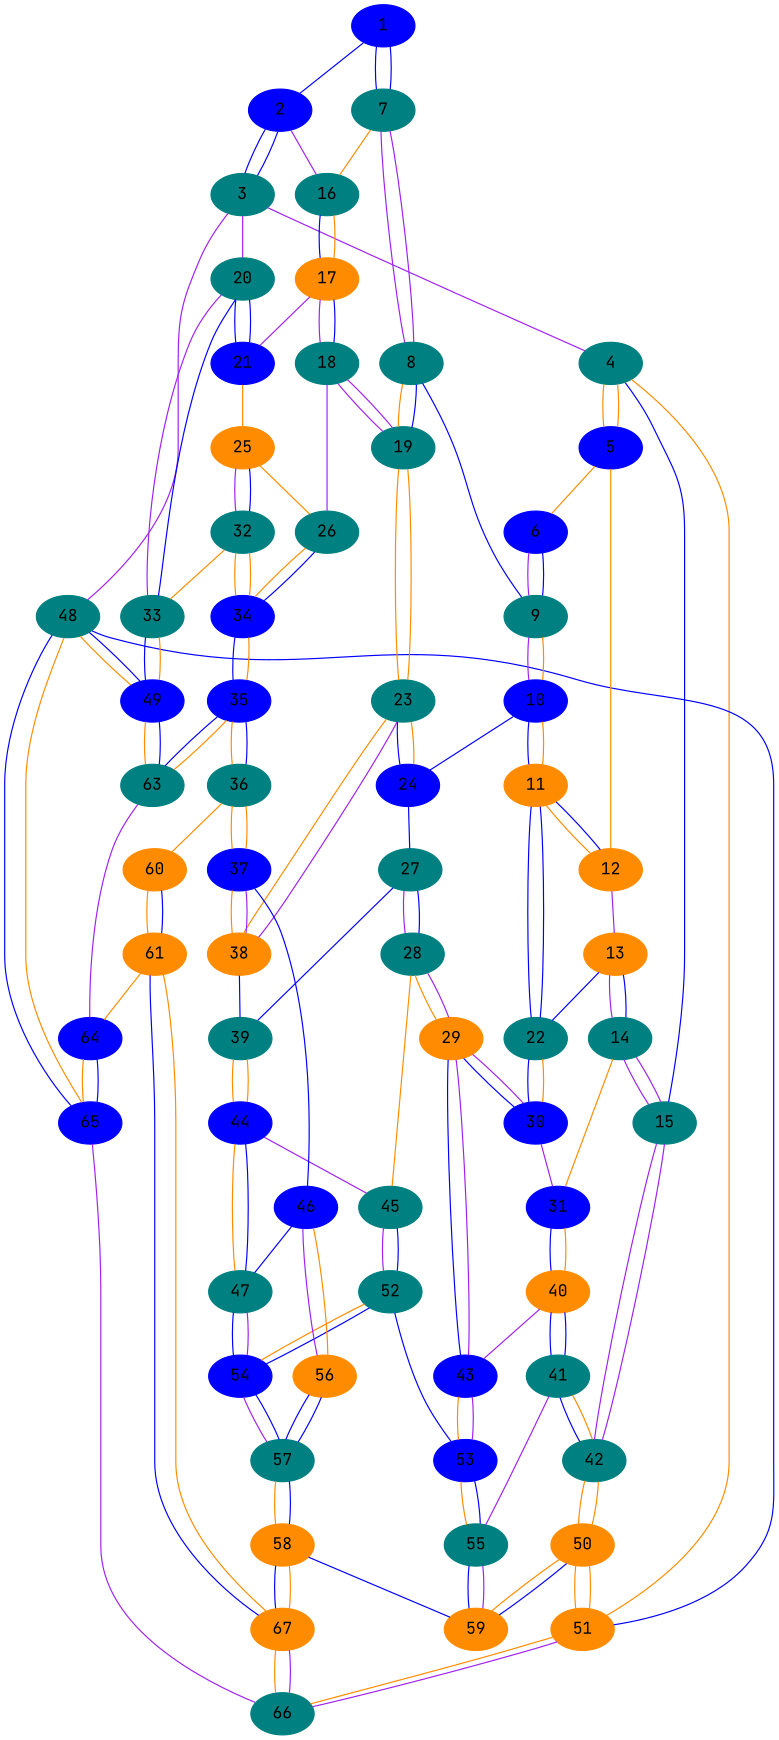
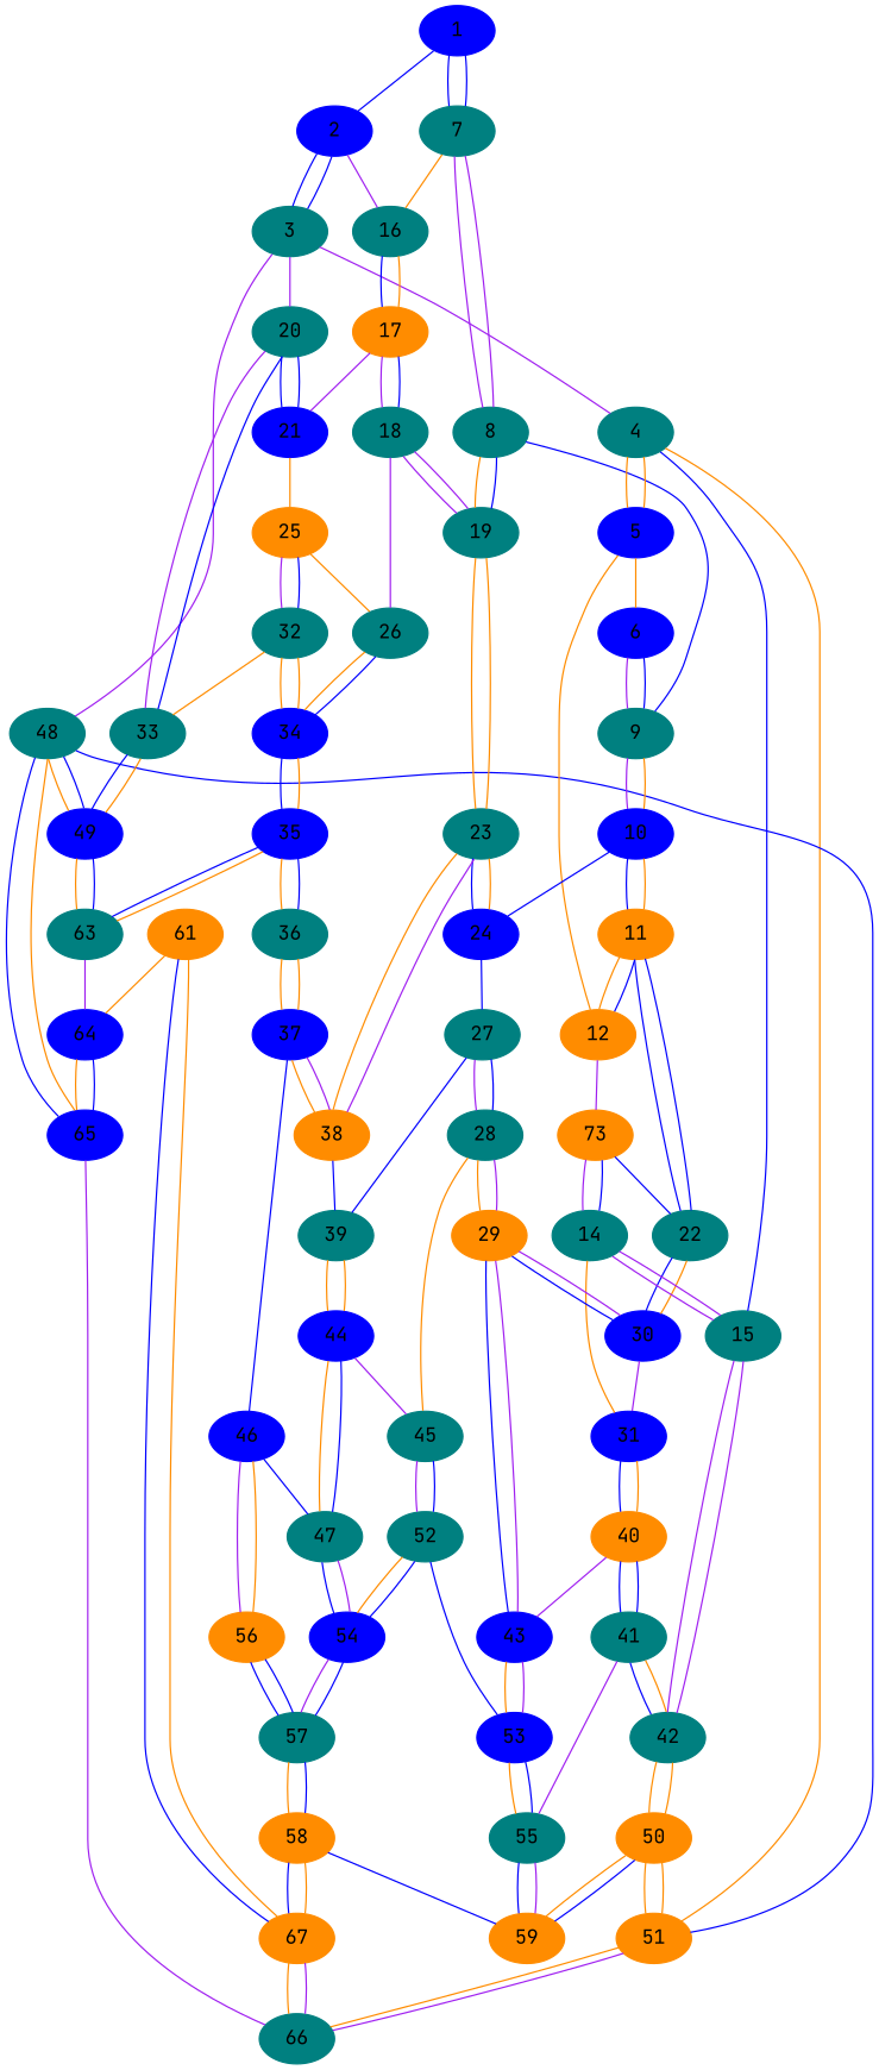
  graph {
    fontname="JetBrains Mono"
    node [color=teal fontname="JetBrains Mono" style=filled]
    edge [color=blue fontname="JetBrains Mono"]
    1 [color=blue]
    2 [color=blue]
    7
    3
    16
    8
    4
    20
    48
    17 [color=darkorange]
    5 [color=blue]
    15
    51 [color=darkorange]
    21 [color=blue]
    33
    49 [color=blue]
    65 [color=blue]
    6 [color=blue]
    12 [color=darkorange]
    42
    66
    9
-   13 [color=darkorange]
+   13 [color=darkorange label=73]
    10 [color=blue]
    19
    23
    11 [color=darkorange]
    24 [color=blue]
    22
    27
    30 [color=blue]
    14
    31 [color=blue]
    40 [color=darkorange]
    50 [color=darkorange]
    18
    26
    25 [color=darkorange]
    34 [color=blue]
    38 [color=darkorange]
    32
    39
    28
    35 [color=blue]
    29 [color=darkorange]
    45
    44 [color=blue]
    43 [color=blue]
    52
    53 [color=blue]
    41
    63
    36
    37 [color=blue]
-   60 [color=darkorange]
    64 [color=blue]
    46 [color=blue]
    61 [color=darkorange]
    47
    56 [color=darkorange]
    55
    59 [color=darkorange]
    54 [color=blue]
    57
    58 [color=darkorange]
    n66 [color=darkorange label=67]
    1 -- 2
    1 -- 7
    1 -- 7
    2 -- 3
    2 -- 3
    2 -- 16 [color=purple]
    7 -- 16 [color=darkorange]
    7 -- 8 [color=purple]
    7 -- 8 [color=purple]
    3 -- 4 [color=purple]
    3 -- 20 [color=purple]
    3 -- 48 [color=purple]
    16 -- 17
    16 -- 17 [color=darkorange]
    8 -- 9
    8 -- 19 [color=darkorange]
    8 -- 19
    4 -- 5 [color=darkorange]
    4 -- 5 [color=darkorange]
    4 -- 15
    4 -- 51 [color=darkorange]
    20 -- 21
    20 -- 21
    20 -- 33 [color=purple]
    20 -- 33
    48 -- 51
    48 -- 49 [color=darkorange]
    48 -- 49
    48 -- 65
    48 -- 65 [color=darkorange]
    17 -- 21 [color=purple]
    17 -- 18 [color=purple]
    17 -- 18
    5 -- 6 [color=darkorange]
    5 -- 12 [color=darkorange]
    15 -- 42 [color=purple]
    15 -- 42 [color=purple]
    51 -- 66 [color=darkorange]
    51 -- 66 [color=purple]
    21 -- 25 [color=darkorange]
    33 -- 49
    33 -- 49 [color=darkorange]
    49 -- 63 [color=darkorange]
    49 -- 63
    65 -- 66 [color=purple]
    6 -- 9 [color=purple]
    6 -- 9
    12 -- 13 [color=purple]
    42 -- 50 [color=darkorange]
    42 -- 50 [color=darkorange]
    9 -- 10 [color=purple]
    9 -- 10 [color=darkorange]
    13 -- 22
    13 -- 14 [color=purple]
    13 -- 14
    10 -- 11
    10 -- 11 [color=darkorange]
    10 -- 24
    19 -- 23 [color=darkorange]
    19 -- 23 [color=darkorange]
    23 -- 24
    23 -- 24 [color=darkorange]
    23 -- 38 [color=darkorange]
    23 -- 38 [color=purple]
    11 -- 12 [color=darkorange]
    11 -- 12
    11 -- 22
    11 -- 22
    24 -- 27
    22 -- 30
    22 -- 30 [color=darkorange]
    27 -- 39
    27 -- 28 [color=purple]
    27 -- 28
    30 -- 31 [color=purple]
    14 -- 15 [color=purple]
    14 -- 15 [color=purple]
    14 -- 31 [color=darkorange]
    31 -- 40
    31 -- 40 [color=darkorange]
    40 -- 43 [color=purple]
    40 -- 41
    40 -- 41
    50 -- 51 [color=darkorange]
    50 -- 51 [color=darkorange]
    50 -- 59 [color=darkorange]
    50 -- 59
    18 -- 19 [color=purple]
    18 -- 19 [color=purple]
    18 -- 26 [color=purple]
    26 -- 34 [color=darkorange]
    26 -- 34
    25 -- 26 [color=darkorange]
    25 -- 32 [color=purple]
    25 -- 32
    34 -- 35
    34 -- 35 [color=darkorange]
    38 -- 39
    32 -- 33 [color=darkorange]
    32 -- 34 [color=darkorange]
    32 -- 34 [color=darkorange]
    39 -- 44 [color=darkorange]
    39 -- 44 [color=darkorange]
    28 -- 29 [color=darkorange]
    28 -- 29 [color=purple]
    28 -- 45 [color=darkorange]
    35 -- 63
    35 -- 63 [color=darkorange]
    35 -- 36 [color=darkorange]
    35 -- 36
    29 -- 30
    29 -- 30 [color=purple]
    29 -- 43
    29 -- 43 [color=purple]
    45 -- 52 [color=purple]
    45 -- 52
    44 -- 45 [color=purple]
    44 -- 47 [color=darkorange]
    44 -- 47
    43 -- 53 [color=darkorange]
    43 -- 53 [color=purple]
    52 -- 53
    52 -- 54 [color=darkorange]
    52 -- 54
    53 -- 55 [color=darkorange]
    53 -- 55
    41 -- 42
    41 -- 42 [color=darkorange]
    41 -- 55 [color=purple]
    63 -- 64 [color=purple]
    36 -- 37 [color=darkorange]
    36 -- 37 [color=darkorange]
-   36 -- 60 [color=darkorange]
    37 -- 38 [color=darkorange]
    37 -- 38 [color=purple]
    37 -- 46
-   60 -- 61 [color=darkorange]
-   60 -- 61
    64 -- 65 [color=darkorange]
    64 -- 65
    46 -- 47
    46 -- 56 [color=purple]
    46 -- 56 [color=darkorange]
    61 -- 64 [color=darkorange]
    61 -- n66
    61 -- n66 [color=darkorange]
    47 -- 54
    47 -- 54 [color=purple]
    56 -- 57
    56 -- 57
    55 -- 59
    55 -- 59 [color=purple]
    54 -- 57 [color=purple]
    54 -- 57
    57 -- 58 [color=darkorange]
    57 -- 58
    58 -- 59
    58 -- n66
    58 -- n66 [color=darkorange]
    n66 -- 66 [color=darkorange]
    n66 -- 66 [color=purple]
  }
